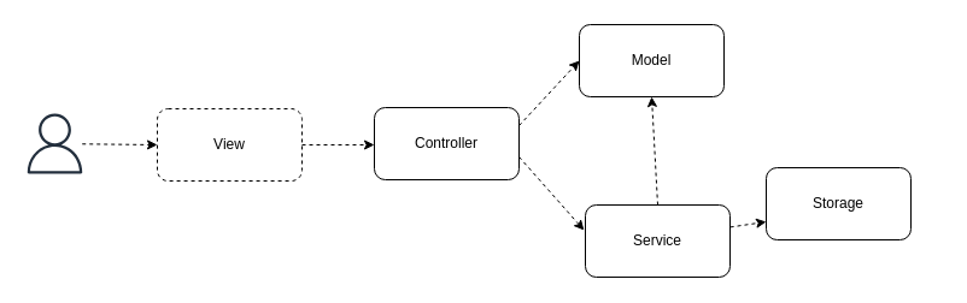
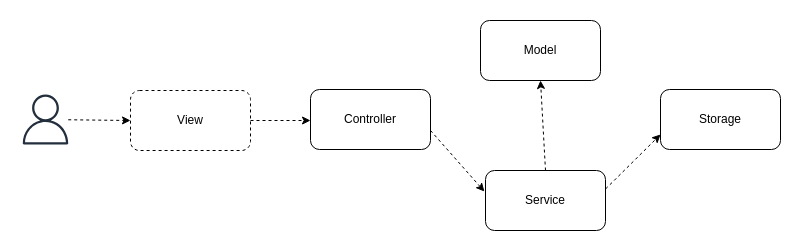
  <mxCell id="0" />
  <mxCell id="1" parent="0" />
  <mxCell id="2" value="" style="sketch=0;outlineConnect=0;fontColor=#232F3E;gradientColor=none;fillColor=#232F3D;strokeColor=none;dashed=0;verticalLabelPosition=bottom;verticalAlign=top;align=center;html=1;fontSize=12;fontStyle=0;aspect=fixed;pointerEvents=1;shape=mxgraph.aws4.user;" vertex="1" parent="1"><mxGeometry x="20" y="94" width="50" height="50" as="geometry" /></mxCell>
  <mxCell id="3" value="Controller" style="rounded=1;whiteSpace=wrap;html=1;" vertex="1" parent="1"><mxGeometry x="310" y="89" width="120" height="60" as="geometry" /></mxCell>
  <mxCell id="4" value="View" style="rounded=1;whiteSpace=wrap;html=1;dashed=1;" vertex="1" parent="1"><mxGeometry x="130" y="90" width="120" height="60" as="geometry" /></mxCell>
- <mxCell id="5" value="Storage" style="rounded=1;whiteSpace=wrap;html=1;" vertex="1" parent="1"><mxGeometry x="635" y="139" width="120" height="60" as="geometry" /></mxCell>
+ <mxCell id="5" value="Storage" style="rounded=1;whiteSpace=wrap;html=1;" vertex="1" parent="1"><mxGeometry x="660" y="89" width="120" height="60" as="geometry" /></mxCell>
  <mxCell id="6" value="Model" style="rounded=1;whiteSpace=wrap;html=1;" vertex="1" parent="1"><mxGeometry x="480" y="20" width="120" height="60" as="geometry" /></mxCell>
  <mxCell id="7" value="Service" style="rounded=1;whiteSpace=wrap;html=1;" vertex="1" parent="1"><mxGeometry x="485" y="170" width="120" height="60" as="geometry" /></mxCell>
  <mxCell id="8" value="" style="endArrow=classic;html=1;rounded=0;entryX=0;entryY=0.5;entryDx=0;entryDy=0;dashed=1;" edge="1" parent="1" source="2" target="4"><mxGeometry width="50" height="50" relative="1" as="geometry"><mxPoint x="60" y="150" as="sourcePoint" /><mxPoint x="110" y="100" as="targetPoint" /></mxGeometry></mxCell>
  <mxCell id="9" value="" style="endArrow=classic;html=1;rounded=0;dashed=1;exitX=1;exitY=0.5;exitDx=0;exitDy=0;" edge="1" parent="1" source="4"><mxGeometry width="50" height="50" relative="1" as="geometry"><mxPoint x="48" y="129" as="sourcePoint" /><mxPoint x="310" y="120" as="targetPoint" /></mxGeometry></mxCell>
- <mxCell id="10" value="" style="endArrow=classic;html=1;rounded=0;entryX=0;entryY=0.5;entryDx=0;entryDy=0;dashed=1;exitX=1;exitY=0.25;exitDx=0;exitDy=0;" edge="1" parent="1" source="3" target="6"><mxGeometry width="50" height="50" relative="1" as="geometry"><mxPoint x="260" y="130" as="sourcePoint" /><mxPoint x="320" y="129" as="targetPoint" /></mxGeometry></mxCell>
  <mxCell id="11" value="" style="endArrow=classic;html=1;rounded=0;entryX=-0.009;entryY=0.35;entryDx=0;entryDy=0;dashed=1;exitX=1;exitY=0.683;exitDx=0;exitDy=0;entryPerimeter=0;exitPerimeter=0;startArrow=none;startFill=0;" edge="1" parent="1" source="3" target="7"><mxGeometry width="50" height="50" relative="1" as="geometry"><mxPoint x="440" y="114" as="sourcePoint" /><mxPoint x="500" y="60" as="targetPoint" /></mxGeometry></mxCell>
  <mxCell id="12" value="" style="endArrow=classic;html=1;rounded=0;entryX=0;entryY=0.75;entryDx=0;entryDy=0;dashed=1;exitX=1.001;exitY=0.307;exitDx=0;exitDy=0;exitPerimeter=0;startArrow=none;startFill=0;" edge="1" parent="1" source="7" target="5"><mxGeometry width="50" height="50" relative="1" as="geometry"><mxPoint x="440" y="140" as="sourcePoint" /><mxPoint x="499" y="191" as="targetPoint" /></mxGeometry></mxCell>
  <mxCell id="13" value="" style="endArrow=classic;html=1;rounded=0;entryX=0.5;entryY=1;entryDx=0;entryDy=0;dashed=1;exitX=0.5;exitY=0;exitDx=0;exitDy=0;startArrow=none;startFill=0;" edge="1" parent="1" source="7" target="6"><mxGeometry width="50" height="50" relative="1" as="geometry"><mxPoint x="620" y="188" as="sourcePoint" /><mxPoint x="670" y="144" as="targetPoint" /></mxGeometry></mxCell>
